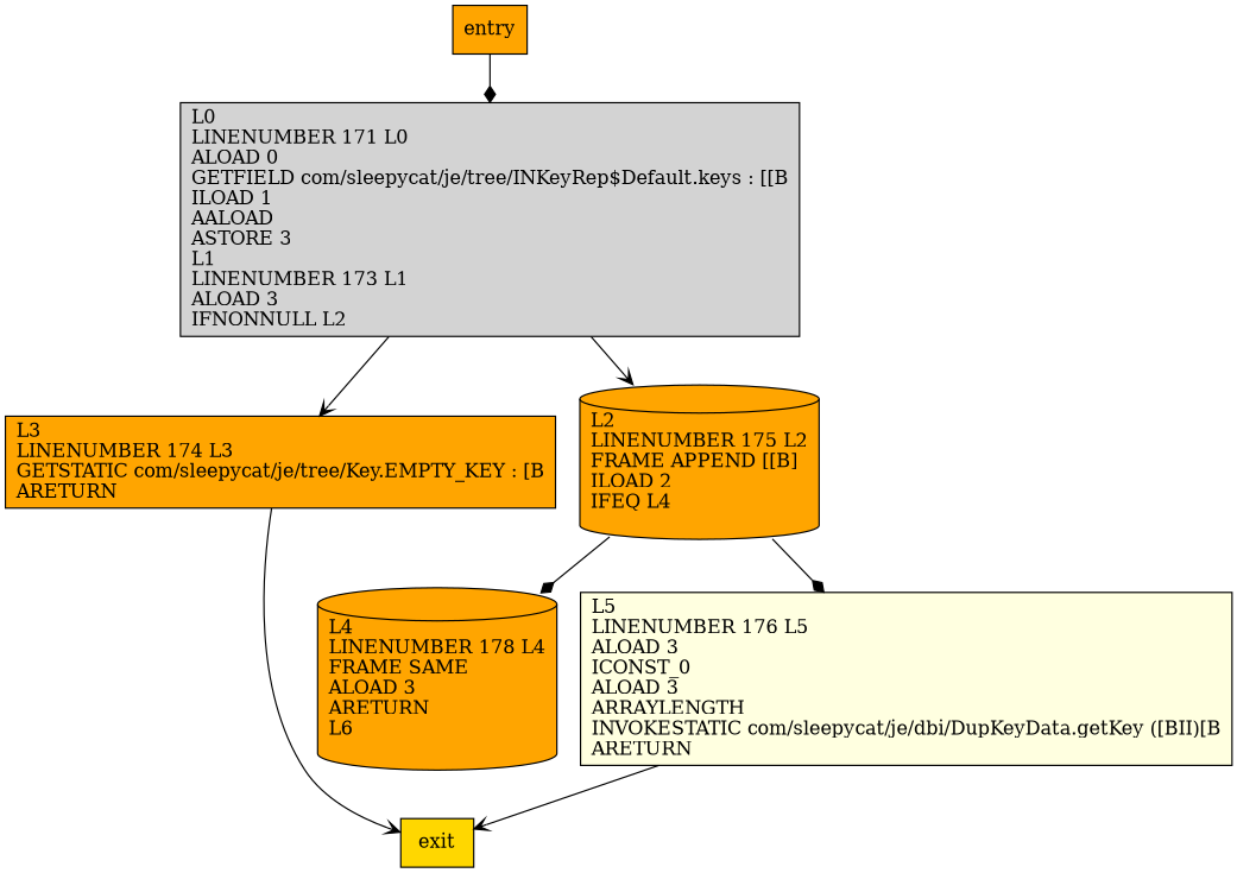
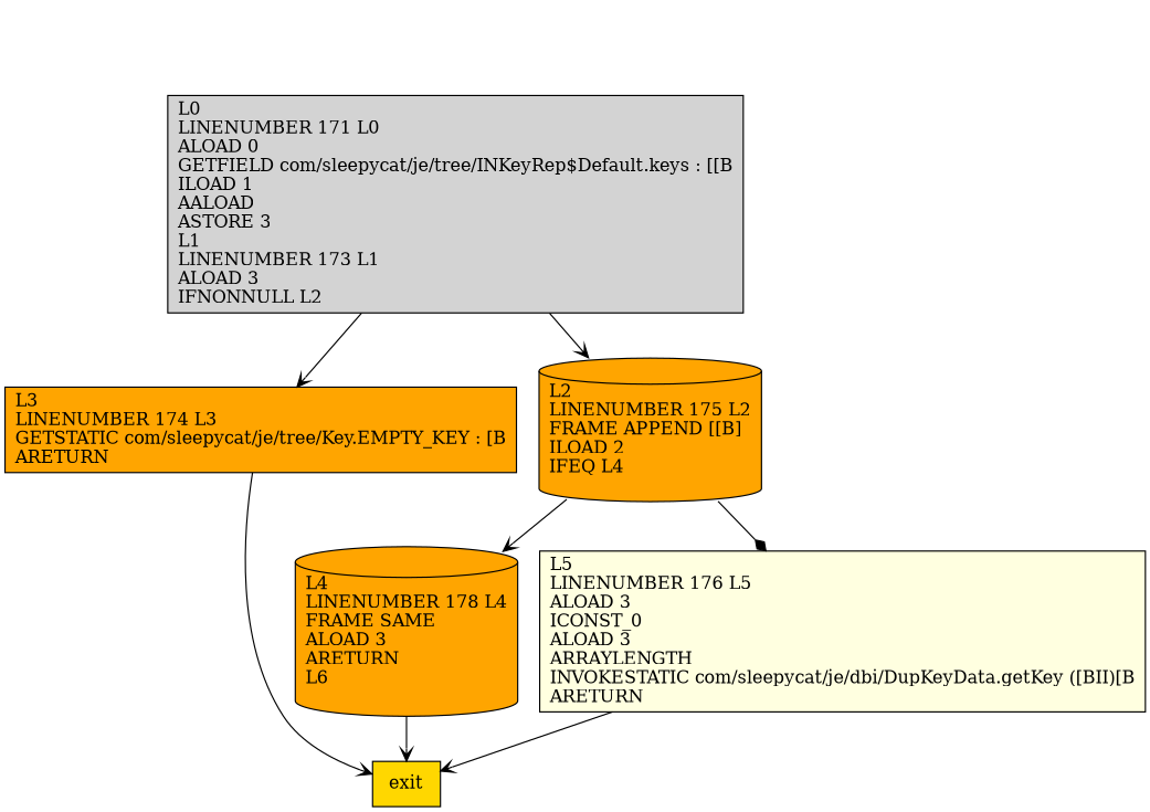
  digraph {
    node [fillcolor=orange shape=box style=filled]
    edge [arrowhead=vee]
    n1 [label="L4\lLINENUMBER 178 L4\lFRAME SAME\lALOAD 3\lARETURN\lL6\l" shape=cylinder]
    exit [fillcolor=gold]
    n3 [label="L3\lLINENUMBER 174 L3\lGETSTATIC com/sleepycat/je/tree/Key.EMPTY_KEY : [B\lARETURN\l"]
    n4 [fillcolor=lightyellow label="L5\lLINENUMBER 176 L5\lALOAD 3\lICONST_0\lALOAD 3\lARRAYLENGTH\lINVOKESTATIC com/sleepycat/je/dbi/DupKeyData.getKey ([BII)[B\lARETURN\l"]
    n5 [fillcolor=lightgrey label="L0\lLINENUMBER 171 L0\lALOAD 0\lGETFIELD com/sleepycat/je/tree/INKeyRep$Default.keys : [[B\lILOAD 1\lAALOAD\lASTORE 3\lL1\lLINENUMBER 173 L1\lALOAD 3\lIFNONNULL L2\l"]
    n6 [label="L2\lLINENUMBER 175 L2\lFRAME APPEND [[B]\lILOAD 2\lIFEQ L4\l" shape=cylinder]
-   entry
+   n1 -> exit
    n3 -> exit
    n4 -> exit
    n5 -> n3
    n5 -> n6
-   n6 -> n1 [arrowhead=diamond]
+   n6 -> n1
    n6 -> n4 [arrowhead=diamond]
-   entry -> n5 [arrowhead=diamond]
  }
